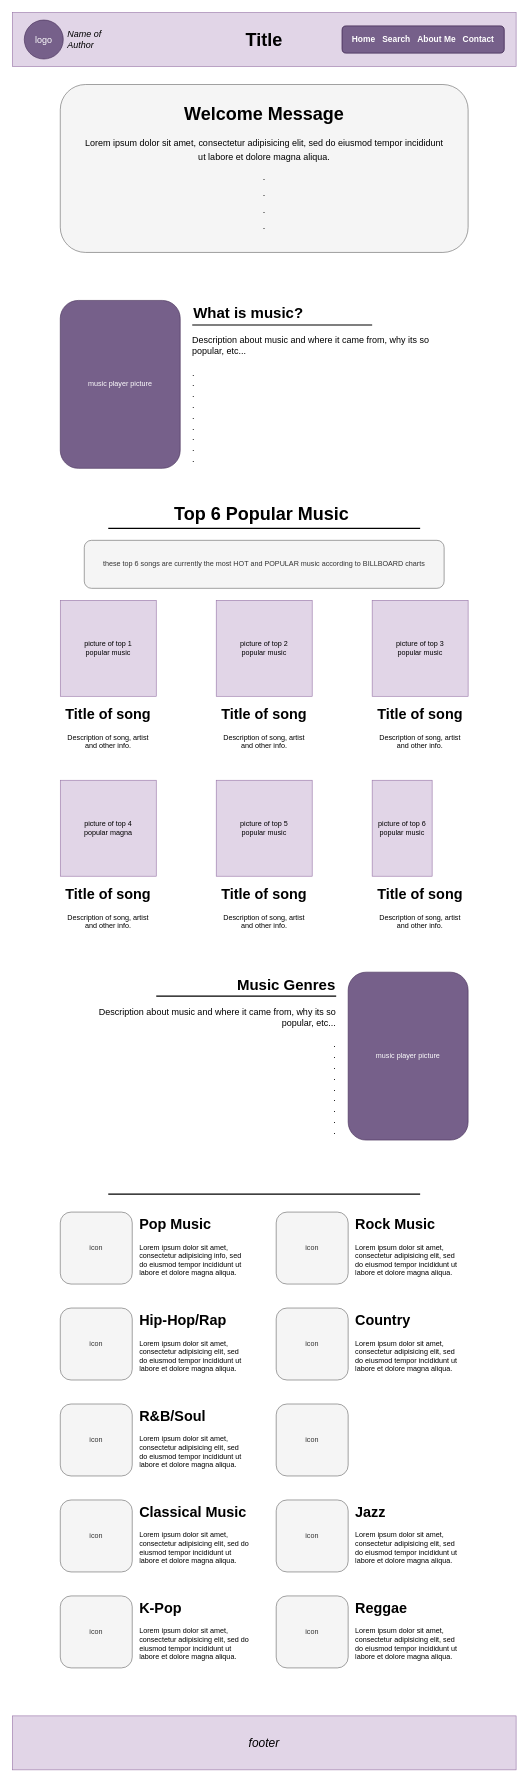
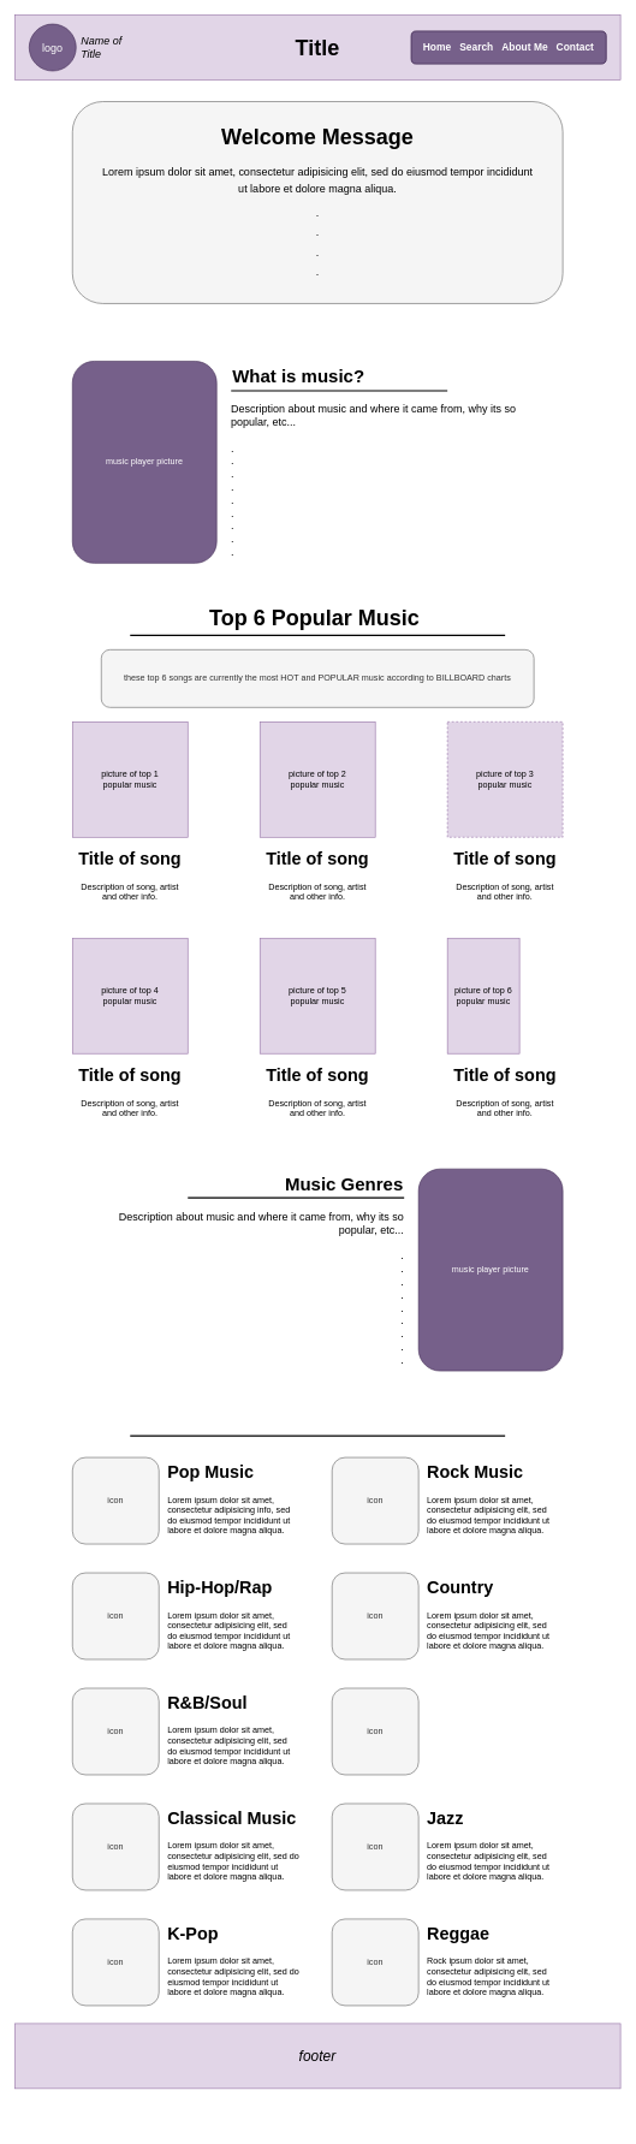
  <mxCell id="0" />
  <mxCell id="1" parent="0" />
  <mxCell id="2" value="&lt;h1&gt;&lt;font style=&quot;font-size: 30px;&quot;&gt;&lt;b style=&quot;&quot;&gt;Title&lt;/b&gt;&lt;/font&gt;&lt;/h1&gt;" style="rounded=0;whiteSpace=wrap;html=1;fillColor=#e1d5e7;strokeColor=#9673a6;" parent="1" vertex="1"><mxGeometry width="840" height="90" as="geometry" x="20" y="20" /></mxCell>
  <mxCell id="3" value="&lt;font style=&quot;font-size: 15px;&quot;&gt;logo&lt;/font&gt;" style="ellipse;whiteSpace=wrap;html=1;aspect=fixed;fillColor=#76608a;strokeColor=#432D57;fontColor=#ffffff;" parent="1" vertex="1"><mxGeometry x="40" y="32.5" width="65" height="65" as="geometry" /></mxCell>
  <mxCell id="4" value="&lt;h3&gt;&lt;font style=&quot;font-size: 15px;&quot;&gt;Home - Search - About Me - Contact&lt;/font&gt;&lt;/h3&gt;" style="rounded=1;whiteSpace=wrap;html=1;fillColor=#76608a;fontColor=#ffffff;strokeColor=#432D57;fontSize=15;" parent="1" vertex="1"><mxGeometry x="570" y="42.5" width="270" height="45" as="geometry" /></mxCell>
- <mxCell id="5" value="&lt;i&gt;Name of Author&lt;/i&gt;" style="text;html=1;align=left;verticalAlign=middle;whiteSpace=wrap;rounded=0;fontSize=15;" parent="1" vertex="1"><mxGeometry x="110" y="50" width="80" height="30" as="geometry" /></mxCell>
+ <mxCell id="5" value="&lt;i&gt;Name of Title&lt;/i&gt;" style="text;html=1;align=left;verticalAlign=middle;whiteSpace=wrap;rounded=0;fontSize=15;" parent="1" vertex="1"><mxGeometry x="110" y="50" width="80" height="30" as="geometry" /></mxCell>
  <mxCell id="6" value="" style="rounded=1;whiteSpace=wrap;html=1;fillColor=#f5f5f5;strokeColor=#666666;fontColor=#333333;" parent="1" vertex="1"><mxGeometry x="100" y="140" width="680" height="280" as="geometry" /></mxCell>
  <mxCell id="7" value="&lt;div style=&quot;line-height: 80%;&quot;&gt;&lt;h1 style=&quot;margin-top: 0px; line-height: 80%;&quot;&gt;&lt;span style=&quot;background-color: transparent; color: light-dark(rgb(0, 0, 0), rgb(255, 255, 255));&quot;&gt;Welcome Message&lt;/span&gt;&lt;/h1&gt;&lt;h1 style=&quot;margin-top: 0px; line-height: 80%;&quot;&gt;&lt;span style=&quot;background-color: transparent; color: light-dark(rgb(0, 0, 0), rgb(255, 255, 255)); font-size: 15px; font-weight: normal; line-height: 80%;&quot;&gt;Lorem ipsum dolor sit amet, consectetur adipisicing elit, sed do eiusmod tempor incididunt ut labore et dolore magna aliqua.&lt;/span&gt;&lt;/h1&gt;&lt;p&gt;.&lt;/p&gt;&lt;p&gt;.&lt;/p&gt;&lt;p&gt;.&lt;/p&gt;&lt;p&gt;.&lt;/p&gt;&lt;/div&gt;" style="text;html=1;whiteSpace=wrap;overflow=hidden;rounded=0;align=center;fontSize=15;verticalAlign=top;" parent="1" vertex="1"><mxGeometry x="140" y="170" width="600" height="240" as="geometry" /></mxCell>
  <mxCell id="8" value="music player picture" style="rounded=1;whiteSpace=wrap;html=1;fillColor=#76608a;fontColor=#ffffff;strokeColor=#432D57;" parent="1" vertex="1"><mxGeometry x="100" y="500" width="200" height="280" as="geometry" /></mxCell>
  <mxCell id="9" value="What is music?" style="text;strokeColor=none;fillColor=none;html=1;fontSize=25;fontStyle=1;verticalAlign=middle;align=left;" parent="1" vertex="1"><mxGeometry x="320" y="499" width="220" height="40" as="geometry" /></mxCell>
  <mxCell id="10" value="&lt;span&gt;Description about music and where it came from, why its so popular, etc...&lt;/span&gt;&lt;div&gt;&lt;span&gt;&lt;br&gt;&lt;/span&gt;&lt;/div&gt;&lt;div&gt;&lt;span&gt;.&lt;/span&gt;&lt;/div&gt;&lt;div&gt;&lt;span&gt;.&lt;/span&gt;&lt;/div&gt;&lt;div&gt;&lt;span&gt;.&lt;/span&gt;&lt;/div&gt;&lt;div&gt;&lt;span&gt;.&lt;/span&gt;&lt;/div&gt;&lt;div&gt;&lt;span&gt;.&lt;/span&gt;&lt;/div&gt;&lt;div&gt;&lt;span&gt;.&lt;/span&gt;&lt;/div&gt;&lt;div&gt;&lt;span&gt;.&lt;/span&gt;&lt;/div&gt;&lt;div&gt;.&lt;/div&gt;&lt;div&gt;.&lt;/div&gt;" style="text;html=1;align=left;verticalAlign=middle;whiteSpace=wrap;rounded=0;spacing=0;fontSize=15;" parent="1" vertex="1"><mxGeometry x="320" y="550" width="440" height="230" as="geometry" /></mxCell>
  <mxCell id="11" value="" style="endArrow=none;html=1;rounded=0;exitX=0;exitY=1;exitDx=0;exitDy=0;fontSize=12;strokeWidth=2;" parent="1" edge="1"><mxGeometry width="50" height="50" relative="1" as="geometry"><mxPoint x="320" y="541" as="sourcePoint" /><mxPoint x="620" y="541" as="targetPoint" /><Array as="points"><mxPoint x="420" y="541" /></Array></mxGeometry></mxCell>
  <mxCell id="12" value="picture of top 1&lt;div&gt;popular music&lt;/div&gt;" style="whiteSpace=wrap;html=1;aspect=fixed;fillColor=#e1d5e7;strokeColor=#9673a6;" parent="1" vertex="1"><mxGeometry x="100" y="1000" width="160" height="160" as="geometry" /></mxCell>
  <mxCell id="13" value="" style="endArrow=none;html=1;rounded=0;strokeWidth=2;" parent="1" edge="1"><mxGeometry width="50" height="50" relative="1" as="geometry"><mxPoint x="180" y="880" as="sourcePoint" /><mxPoint x="700" y="880" as="targetPoint" /></mxGeometry></mxCell>
  <mxCell id="14" value="&lt;h1&gt;Top 6 Popular Music&amp;nbsp;&lt;/h1&gt;" style="text;html=1;align=center;verticalAlign=middle;whiteSpace=wrap;rounded=0;fontSize=15;" parent="1" vertex="1"><mxGeometry x="275" y="840" width="330" height="30" as="geometry" /></mxCell>
  <mxCell id="15" value="&lt;h1 style=&quot;margin-top: 0px;&quot;&gt;Title of song&lt;/h1&gt;&lt;p&gt;Description of song, artist and other info.&lt;/p&gt;&lt;p&gt;&lt;br&gt;&lt;/p&gt;" style="text;html=1;whiteSpace=wrap;overflow=hidden;rounded=0;align=center;" parent="1" vertex="1"><mxGeometry x="100" y="1170" width="160" height="109" as="geometry" /></mxCell>
  <mxCell id="16" value="picture of top 2&lt;div&gt;popular music&lt;/div&gt;" style="whiteSpace=wrap;html=1;aspect=fixed;fillColor=#e1d5e7;strokeColor=#9673a6;" parent="1" vertex="1"><mxGeometry x="360" y="1000" width="160" height="160" as="geometry" /></mxCell>
- <mxCell id="17" value="picture of top 3&lt;div&gt;popular music&lt;/div&gt;" style="whiteSpace=wrap;html=1;aspect=fixed;fillColor=#e1d5e7;strokeColor=#9673a6;" parent="1" vertex="1"><mxGeometry x="620" y="1000" width="160" height="160" as="geometry" /></mxCell>
+ <mxCell id="17" value="picture of top 3&lt;div&gt;popular music&lt;/div&gt;" style="whiteSpace=wrap;html=1;aspect=fixed;fillColor=#e1d5e7;strokeColor=#9673a6;dashed=1;" parent="1" vertex="1"><mxGeometry x="620" y="1000" width="160" height="160" as="geometry" /></mxCell>
  <mxCell id="18" value="&lt;h1 style=&quot;margin-top: 0px;&quot;&gt;Title of song&lt;/h1&gt;&lt;p&gt;Description of song, artist and other info.&lt;/p&gt;&lt;p&gt;&lt;br&gt;&lt;/p&gt;" style="text;html=1;whiteSpace=wrap;overflow=hidden;rounded=0;align=center;" parent="1" vertex="1"><mxGeometry x="360" y="1170" width="160" height="109" as="geometry" /></mxCell>
  <mxCell id="19" value="&lt;h1 style=&quot;margin-top: 0px;&quot;&gt;Title of song&lt;/h1&gt;&lt;p&gt;Description of song, artist and other info.&lt;/p&gt;&lt;p&gt;&lt;br&gt;&lt;/p&gt;" style="text;html=1;whiteSpace=wrap;overflow=hidden;rounded=0;align=center;" parent="1" vertex="1"><mxGeometry x="620" y="1170" width="160" height="109" as="geometry" /></mxCell>
  <mxCell id="20" value="these top 6 songs are currently the most HOT and POPULAR music according to BILLBOARD charts" style="rounded=1;whiteSpace=wrap;html=1;fillColor=#f5f5f5;fontColor=#333333;strokeColor=#666666;" parent="1" vertex="1"><mxGeometry x="140" y="900" width="600" height="80" as="geometry" /></mxCell>
  <mxCell id="21" value="&lt;h1 style=&quot;margin-top: 0px;&quot;&gt;Title of song&lt;/h1&gt;&lt;p&gt;Description of song, artist and other info.&lt;/p&gt;&lt;p&gt;&lt;br&gt;&lt;/p&gt;" style="text;html=1;whiteSpace=wrap;overflow=hidden;rounded=0;align=center;" parent="1" vertex="1"><mxGeometry x="100" y="1470" width="160" height="109" as="geometry" /></mxCell>
  <mxCell id="22" value="&lt;h1 style=&quot;margin-top: 0px;&quot;&gt;Title of song&lt;/h1&gt;&lt;p&gt;Description of song, artist and other info.&lt;/p&gt;&lt;p&gt;&lt;br&gt;&lt;/p&gt;" style="text;html=1;whiteSpace=wrap;overflow=hidden;rounded=0;align=center;" parent="1" vertex="1"><mxGeometry x="360" y="1470" width="160" height="109" as="geometry" /></mxCell>
  <mxCell id="23" value="&lt;h1 style=&quot;margin-top: 0px;&quot;&gt;Title of song&lt;/h1&gt;&lt;p&gt;Description of song, artist and other info.&lt;/p&gt;&lt;p&gt;&lt;br&gt;&lt;/p&gt;" style="text;html=1;whiteSpace=wrap;overflow=hidden;rounded=0;align=center;" parent="1" vertex="1"><mxGeometry x="620" y="1470" width="160" height="109" as="geometry" /></mxCell>
  <mxCell id="24" value="picture of top 5&lt;div&gt;popular music&lt;/div&gt;" style="whiteSpace=wrap;html=1;aspect=fixed;fillColor=#e1d5e7;strokeColor=#9673a6;" parent="1" vertex="1"><mxGeometry x="360" y="1300" width="160" height="160" as="geometry" /></mxCell>
- <mxCell id="25" value="picture of top 4&lt;div&gt;popular magna&lt;/div&gt;" style="whiteSpace=wrap;html=1;aspect=fixed;fillColor=#e1d5e7;strokeColor=#9673a6;" parent="1" vertex="1"><mxGeometry x="100" y="1300" width="160" height="160" as="geometry" /></mxCell>
+ <mxCell id="25" value="picture of top 4&lt;div&gt;popular music&lt;/div&gt;" style="whiteSpace=wrap;html=1;aspect=fixed;fillColor=#e1d5e7;strokeColor=#9673a6;" parent="1" vertex="1"><mxGeometry x="100" y="1300" width="160" height="160" as="geometry" /></mxCell>
  <mxCell id="26" value="picture of top 6&lt;div&gt;popular music&lt;/div&gt;" style="whiteSpace=wrap;html=1;aspect=fixed;fillColor=#e1d5e7;strokeColor=#9673a6;" parent="1" vertex="1"><mxGeometry x="620" y="1300" width="100" height="160" as="geometry" /></mxCell>
  <mxCell id="27" value="music player picture" style="rounded=1;whiteSpace=wrap;html=1;fillColor=#76608a;fontColor=#ffffff;strokeColor=#432D57;" parent="1" vertex="1"><mxGeometry x="580" y="1620" width="200" height="280" as="geometry" /></mxCell>
  <mxCell id="28" value="Music Genres" style="text;strokeColor=none;fillColor=none;html=1;fontSize=25;fontStyle=1;verticalAlign=middle;align=right;" parent="1" vertex="1"><mxGeometry x="340" y="1620" width="220" height="40" as="geometry" /></mxCell>
  <mxCell id="29" value="" style="endArrow=none;html=1;rounded=0;exitX=0;exitY=1;exitDx=0;exitDy=0;fontSize=12;strokeWidth=2;" parent="1" edge="1"><mxGeometry width="50" height="50" relative="1" as="geometry"><mxPoint x="260" y="1660" as="sourcePoint" /><mxPoint x="560" y="1660" as="targetPoint" /><Array as="points"><mxPoint x="360" y="1660" /></Array></mxGeometry></mxCell>
  <mxCell id="30" value="&lt;span&gt;Description about music and where it came from, why its so popular, etc...&lt;/span&gt;&lt;div&gt;&lt;span&gt;&lt;br&gt;&lt;/span&gt;&lt;/div&gt;&lt;div&gt;&lt;span&gt;.&lt;/span&gt;&lt;/div&gt;&lt;div&gt;&lt;span&gt;.&lt;/span&gt;&lt;/div&gt;&lt;div&gt;&lt;span&gt;.&lt;/span&gt;&lt;/div&gt;&lt;div&gt;&lt;span&gt;.&lt;/span&gt;&lt;/div&gt;&lt;div&gt;&lt;span&gt;.&lt;/span&gt;&lt;/div&gt;&lt;div&gt;&lt;span&gt;.&lt;/span&gt;&lt;/div&gt;&lt;div&gt;&lt;span&gt;.&lt;/span&gt;&lt;/div&gt;&lt;div&gt;.&lt;/div&gt;&lt;div&gt;.&lt;/div&gt;" style="text;html=1;align=right;verticalAlign=middle;whiteSpace=wrap;rounded=0;spacing=0;fontSize=15;" parent="1" vertex="1"><mxGeometry x="120" y="1670" width="440" height="230" as="geometry" /></mxCell>
  <mxCell id="31" value="" style="endArrow=none;html=1;rounded=0;strokeWidth=2;" parent="1" edge="1"><mxGeometry width="50" height="50" relative="1" as="geometry"><mxPoint x="180" y="1990" as="sourcePoint" /><mxPoint x="700" y="1990" as="targetPoint" /></mxGeometry></mxCell>
  <mxCell id="32" value="icon" style="rounded=1;whiteSpace=wrap;html=1;fillColor=#f5f5f5;fontColor=#333333;strokeColor=#666666;" parent="1" vertex="1"><mxGeometry x="100" y="2020" width="120" height="120" as="geometry" /></mxCell>
  <mxCell id="33" value="&lt;h1 style=&quot;margin-top: 0px;&quot;&gt;Pop Music&lt;/h1&gt;&lt;p&gt;Lorem ipsum dolor sit amet, consectetur adipisicing info, sed do eiusmod tempor incididunt ut labore et dolore magna aliqua.&lt;/p&gt;" style="text;html=1;whiteSpace=wrap;overflow=hidden;rounded=0;fontSize=12;" parent="1" vertex="1"><mxGeometry x="230" y="2020" width="180" height="120" as="geometry" /></mxCell>
  <mxCell id="34" value="icon" style="rounded=1;whiteSpace=wrap;html=1;fillColor=#f5f5f5;fontColor=#333333;strokeColor=#666666;" parent="1" vertex="1"><mxGeometry x="460" y="2020" width="120" height="120" as="geometry" /></mxCell>
  <mxCell id="35" value="&lt;h1 style=&quot;margin-top: 0px;&quot;&gt;Rock Music&lt;/h1&gt;&lt;p&gt;Lorem ipsum dolor sit amet, consectetur adipisicing elit, sed do eiusmod tempor incididunt ut labore et dolore magna aliqua.&lt;/p&gt;" style="text;html=1;whiteSpace=wrap;overflow=hidden;rounded=0;fontSize=12;" parent="1" vertex="1"><mxGeometry x="590" y="2020" width="180" height="120" as="geometry" /></mxCell>
  <mxCell id="36" value="&lt;h1 style=&quot;margin-top: 0px;&quot;&gt;Hip-Hop/Rap&lt;/h1&gt;&lt;p&gt;Lorem ipsum dolor sit amet, consectetur adipisicing elit, sed do eiusmod tempor incididunt ut labore et dolore magna aliqua.&lt;/p&gt;" style="text;html=1;whiteSpace=wrap;overflow=hidden;rounded=0;fontSize=12;" parent="1" vertex="1"><mxGeometry x="230" y="2180" width="180" height="120" as="geometry" /></mxCell>
  <mxCell id="37" value="icon" style="rounded=1;whiteSpace=wrap;html=1;fillColor=#f5f5f5;fontColor=#333333;strokeColor=#666666;" parent="1" vertex="1"><mxGeometry x="100" y="2180" width="120" height="120" as="geometry" /></mxCell>
  <mxCell id="38" value="icon" style="rounded=1;whiteSpace=wrap;html=1;fillColor=#f5f5f5;fontColor=#333333;strokeColor=#666666;" parent="1" vertex="1"><mxGeometry x="100" y="2340" width="120" height="120" as="geometry" /></mxCell>
  <mxCell id="39" value="icon" style="rounded=1;whiteSpace=wrap;html=1;fillColor=#f5f5f5;fontColor=#333333;strokeColor=#666666;" parent="1" vertex="1"><mxGeometry x="100" y="2500" width="120" height="120" as="geometry" /></mxCell>
  <mxCell id="40" value="icon" style="rounded=1;whiteSpace=wrap;html=1;fillColor=#f5f5f5;fontColor=#333333;strokeColor=#666666;" parent="1" vertex="1"><mxGeometry x="100" y="2660" width="120" height="120" as="geometry" /></mxCell>
  <mxCell id="41" value="icon" style="rounded=1;whiteSpace=wrap;html=1;fillColor=#f5f5f5;fontColor=#333333;strokeColor=#666666;" parent="1" vertex="1"><mxGeometry x="460" y="2180" width="120" height="120" as="geometry" /></mxCell>
  <mxCell id="42" value="icon" style="rounded=1;whiteSpace=wrap;html=1;fillColor=#f5f5f5;fontColor=#333333;strokeColor=#666666;" parent="1" vertex="1"><mxGeometry x="460" y="2340" width="120" height="120" as="geometry" /></mxCell>
  <mxCell id="43" value="icon" style="rounded=1;whiteSpace=wrap;html=1;fillColor=#f5f5f5;fontColor=#333333;strokeColor=#666666;" parent="1" vertex="1"><mxGeometry x="460" y="2500" width="120" height="120" as="geometry" /></mxCell>
  <mxCell id="44" value="icon" style="rounded=1;whiteSpace=wrap;html=1;fillColor=#f5f5f5;fontColor=#333333;strokeColor=#666666;" parent="1" vertex="1"><mxGeometry x="460" y="2660" width="120" height="120" as="geometry" /></mxCell>
  <mxCell id="45" value="&lt;h1 style=&quot;margin-top: 0px;&quot;&gt;Country&lt;/h1&gt;&lt;p&gt;Lorem ipsum dolor sit amet, consectetur adipisicing elit, sed do eiusmod tempor incididunt ut labore et dolore magna aliqua.&lt;/p&gt;" style="text;html=1;whiteSpace=wrap;overflow=hidden;rounded=0;fontSize=12;" parent="1" vertex="1"><mxGeometry x="590" y="2180" width="180" height="120" as="geometry" /></mxCell>
  <mxCell id="46" value="&lt;h1 style=&quot;margin-top: 0px;&quot;&gt;R&amp;amp;B/Soul&lt;/h1&gt;&lt;p&gt;Lorem ipsum dolor sit amet, consectetur adipisicing elit, sed do eiusmod tempor incididunt ut labore et dolore magna aliqua.&lt;/p&gt;" style="text;html=1;whiteSpace=wrap;overflow=hidden;rounded=0;fontSize=12;" parent="1" vertex="1"><mxGeometry x="230" y="2340" width="180" height="120" as="geometry" /></mxCell>
  <mxCell id="47" value="&lt;h1 style=&quot;margin-top: 0px;&quot;&gt;Classical Music&lt;/h1&gt;&lt;p&gt;Lorem ipsum dolor sit amet, consectetur adipisicing elit, sed do eiusmod tempor incididunt ut labore et dolore magna aliqua.&lt;/p&gt;" style="text;html=1;whiteSpace=wrap;overflow=hidden;rounded=0;fontSize=12;" parent="1" vertex="1"><mxGeometry x="230" y="2500" width="190" height="120" as="geometry" /></mxCell>
  <mxCell id="48" value="&lt;h1 style=&quot;margin-top: 0px;&quot;&gt;Jazz&lt;/h1&gt;&lt;p&gt;Lorem ipsum dolor sit amet, consectetur adipisicing elit, sed do eiusmod tempor incididunt ut labore et dolore magna aliqua.&lt;/p&gt;" style="text;html=1;whiteSpace=wrap;overflow=hidden;rounded=0;fontSize=12;" parent="1" vertex="1"><mxGeometry x="590" y="2500" width="180" height="120" as="geometry" /></mxCell>
  <mxCell id="49" value="&lt;h1 style=&quot;margin-top: 0px;&quot;&gt;K-Pop&lt;/h1&gt;&lt;p&gt;Lorem ipsum dolor sit amet, consectetur adipisicing elit, sed do eiusmod tempor incididunt ut labore et dolore magna aliqua.&lt;/p&gt;" style="text;html=1;whiteSpace=wrap;overflow=hidden;rounded=0;fontSize=12;" parent="1" vertex="1"><mxGeometry x="230" y="2660" width="190" height="120" as="geometry" /></mxCell>
- <mxCell id="50" value="&lt;h1 style=&quot;margin-top: 0px;&quot;&gt;Reggae&lt;/h1&gt;&lt;p&gt;Lorem ipsum dolor sit amet, consectetur adipisicing elit, sed do eiusmod tempor incididunt ut labore et dolore magna aliqua.&lt;/p&gt;" style="text;html=1;whiteSpace=wrap;overflow=hidden;rounded=0;fontSize=12;" parent="1" vertex="1"><mxGeometry x="590" y="2660" width="180" height="120" as="geometry" /></mxCell>
- <mxCell id="51" value="&lt;font style=&quot;font-size: 20px;&quot;&gt;footer&lt;/font&gt;" style="rounded=0;whiteSpace=wrap;html=1;fillColor=#e1d5e7;strokeColor=#9673a6;fontStyle=2" parent="1" vertex="1"><mxGeometry y="2860" width="840" height="90" as="geometry" x="20" /></mxCell>
+ <mxCell id="50" value="&lt;h1 style=&quot;margin-top: 0px;&quot;&gt;Reggae&lt;/h1&gt;&lt;p&gt;Rock ipsum dolor sit amet, consectetur adipisicing elit, sed do eiusmod tempor incididunt ut labore et dolore magna aliqua.&lt;/p&gt;" style="text;html=1;whiteSpace=wrap;overflow=hidden;rounded=0;fontSize=12;" parent="1" vertex="1"><mxGeometry x="590" y="2660" width="180" height="120" as="geometry" /></mxCell>
+ <mxCell id="51" value="&lt;font style=&quot;font-size: 20px;&quot;&gt;footer&lt;/font&gt;" style="rounded=0;whiteSpace=wrap;html=1;fillColor=#e1d5e7;strokeColor=#9673a6;fontStyle=2" parent="1" vertex="1"><mxGeometry x="20" y="2805" width="840" height="90" as="geometry" /></mxCell>
  <mxCell id="52" value="&lt;h3&gt;&lt;font&gt;Home&amp;nbsp; &amp;nbsp;Search&amp;nbsp; &amp;nbsp;About Me&amp;nbsp; &amp;nbsp;Contact&lt;/font&gt;&lt;/h3&gt;" style="rounded=1;whiteSpace=wrap;html=1;fillColor=#76608a;fontColor=#ffffff;strokeColor=#432D57;fontSize=12;" vertex="1" parent="1"><mxGeometry x="570" y="42.5" width="270" height="45" as="geometry" /></mxCell>
